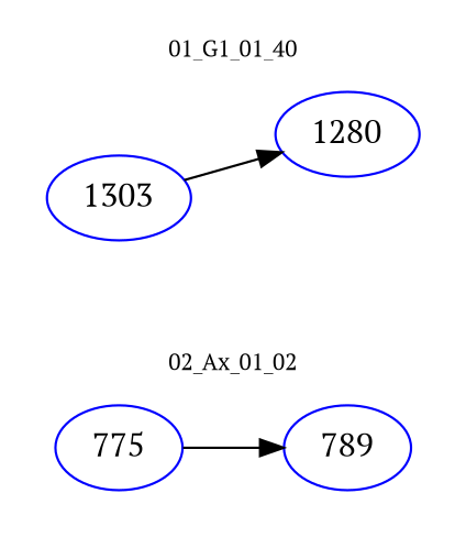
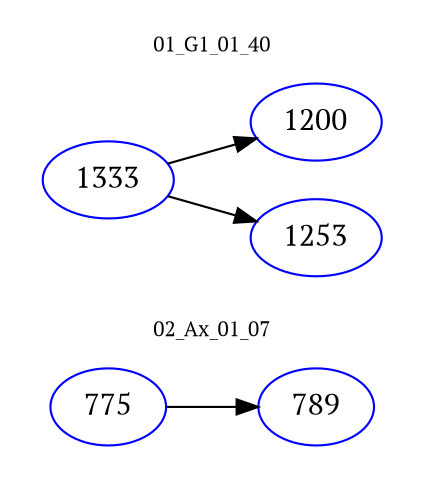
  digraph {
    fontname="PT Serif"
    rankdir=LR
    node [color=blue fontname="PT Serif"]
    edge [color=black fontname="PT Serif"]
    n1 [label=775]
    n2 [label=789]
-   n3 [label=1303]
-   n5 [label=1280]
+   n3 [label=1333]
+   n4 [label=1253]
+   n5 [label=1200]
    subgraph cluster_1 {
      color=white
      fontsize=10
-     label="02_Ax_01_02"
+     label="02_Ax_01_07"
      n1
      n2
    }
    subgraph cluster_2 {
      color=white
      fontsize=10
      label="01_G1_01_40"
      n3
+     n4
      n5
    }
    n1 -> n2
+   n3 -> n4
    n3 -> n5
  }
